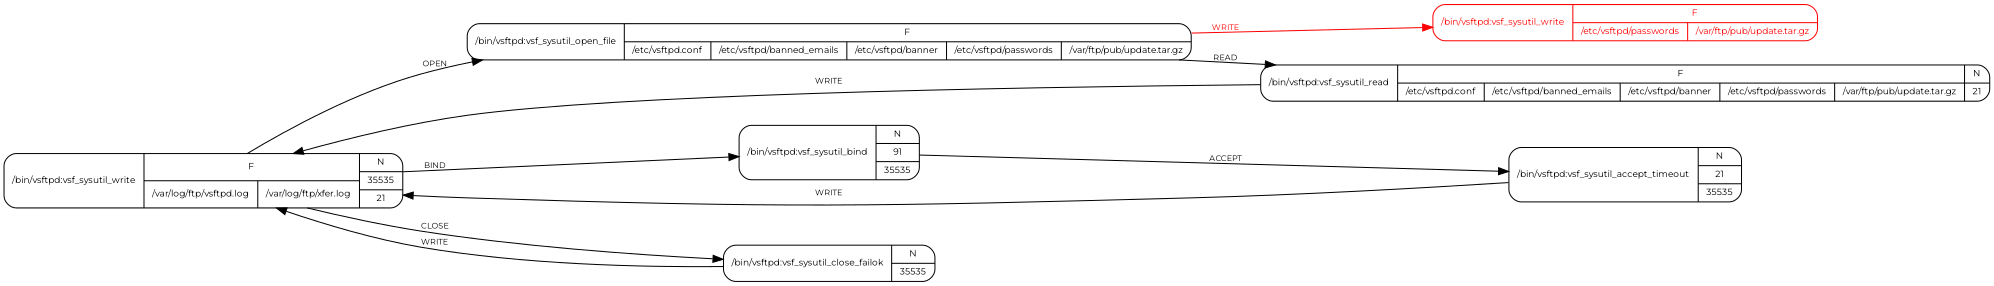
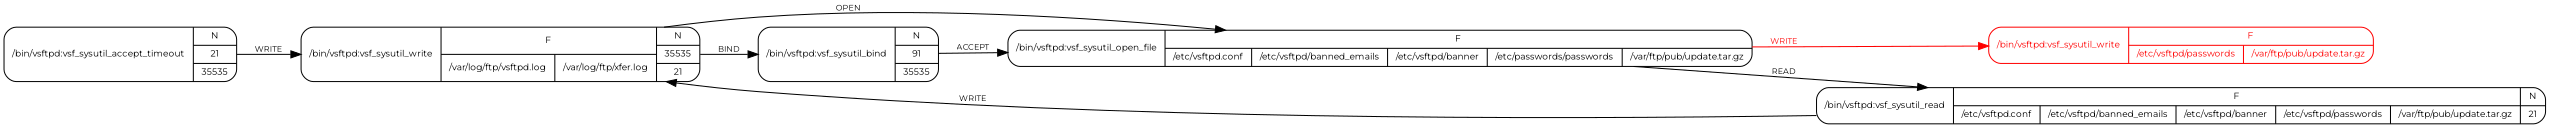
  digraph {
    fontname=Montserrat
    rankdir=LR
    node [fontname=Montserrat fontsize=9 shape=Mrecord]
    edge [fontname=Montserrat fontsize=8]
    n1 [label="{{/bin/vsftpd:vsf_sysutil_write}|{F|{{/var/log/ftp/vsftpd.log}|{/var/log/ftp/xfer.log}}}|{N|{35535}|{21}}}"]
-   n2 [label="{{/bin/vsftpd:vsf_sysutil_open_file}|{F|{{/etc/vsftpd.conf}|{/etc/vsftpd/banned_emails}|{/etc/vsftpd/banner}|{/etc/vsftpd/passwords}|{/var/ftp/pub/update.tar.gz}}}}"]
+   n2 [label="{{/bin/vsftpd:vsf_sysutil_open_file}|{F|{{/etc/vsftpd.conf}|{/etc/vsftpd/banned_emails}|{/etc/vsftpd/banner}|{/etc/passwords/passwords}|{/var/ftp/pub/update.tar.gz}}}}"]
    n3 [label="{{/bin/vsftpd:vsf_sysutil_bind}|{N|{91}|{35535}}}"]
-   n4 [label="{{/bin/vsftpd:vsf_sysutil_close_failok}|{N|{35535}}}"]
    n5 [label="{{/bin/vsftpd:vsf_sysutil_read}|{F|{{/etc/vsftpd.conf}|{/etc/vsftpd/banned_emails}|{/etc/vsftpd/banner}|{/etc/vsftpd/passwords}|{/var/ftp/pub/update.tar.gz}}}|{N|{21}}}"]
    n6 [color=red fontcolor=red label="{{/bin/vsftpd:vsf_sysutil_write}|{F|{{/etc/vsftpd/passwords}|{/var/ftp/pub/update.tar.gz}}}}"]
    n7 [label="{{/bin/vsftpd:vsf_sysutil_accept_timeout}|{N|{21}|{35535}}}"]
    n1 -> n2 [label=OPEN]
    n1 -> n3 [label=BIND]
-   n1 -> n4 [label=CLOSE]
    n2 -> n5 [label=READ]
    n2 -> n6 [color=red fontcolor=red label=WRITE]
-   n3 -> n7 [label=ACCEPT]
-   n4 -> n1 [label=WRITE]
+   n3 -> n2 [label=ACCEPT]
    n5 -> n1 [label=WRITE]
    n7 -> n1 [label=WRITE]
  }
